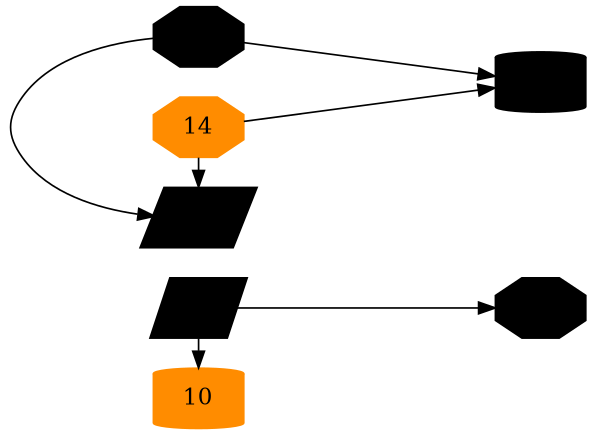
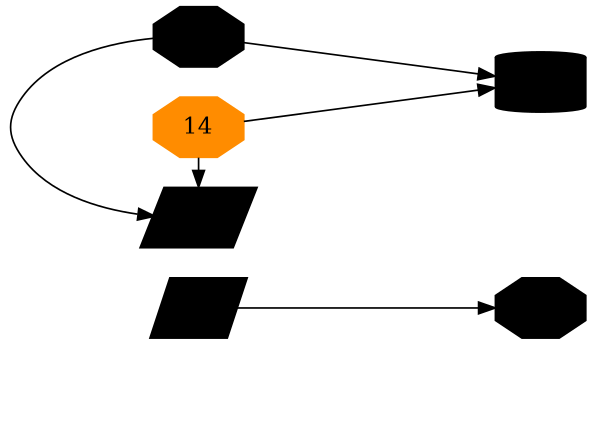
  digraph {
    ranksep=2.0
    rankdir=LR
    node [color=black shape=octagon style=filled]
    7 [shape=parallelogram]
    9
-   10 [color=darkorange shape=cylinder]
    13 [shape=parallelogram]
    14 [color=darkorange]
    30 [shape=cylinder]
    31
    subgraph sub_1 {
      rank=same
      7
      9
-     10
      13
      14
    }
    subgraph sub_2 {
      rank=same
    }
    subgraph sub_3 {
      rank=same
      30
      31
    }
-   7 -> 10
    7 -> 31
    9 -> 13
    9 -> 30
    14 -> 13
    14 -> 30
  }
